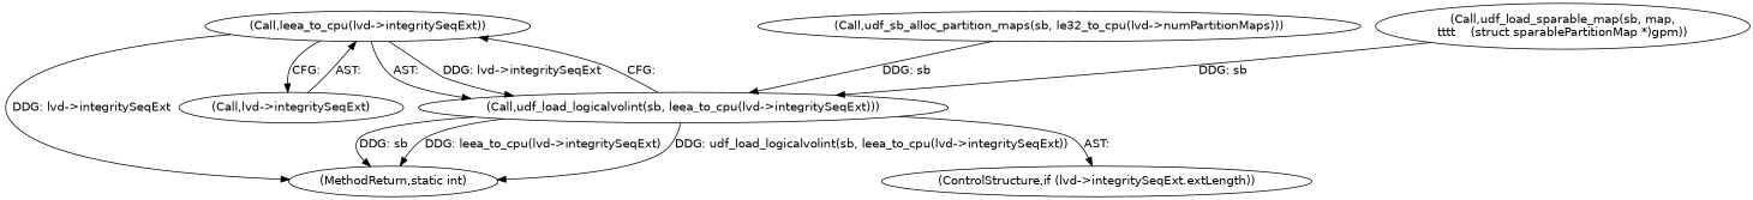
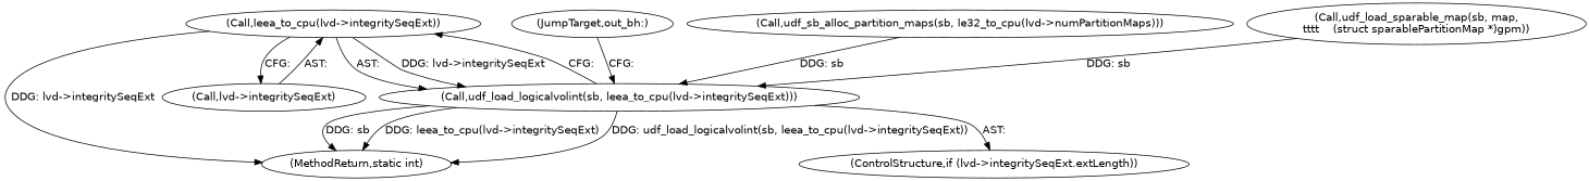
  digraph {
    fontname="DejaVu Sans"
    node [fontname="DejaVu Sans"]
    edge [fontname="DejaVu Sans"]
    n1 [label="(Call,leea_to_cpu(lvd->integritySeqExt))"]
    n2 [label="(Call,udf_load_logicalvolint(sb, leea_to_cpu(lvd->integritySeqExt)))"]
    n3 [label="(MethodReturn,static int)"]
    n4 [label="(Call,lvd->integritySeqExt)"]
    n5 [label="(ControlStructure,if (lvd->integritySeqExt.extLength))"]
+   n6 [label="(JumpTarget,out_bh:)"]
    n7 [label="(Call,udf_sb_alloc_partition_maps(sb, le32_to_cpu(lvd->numPartitionMaps)))"]
    n8 [label="(Call,udf_load_sparable_map(sb, map,\n\t\t\t\t    (struct sparablePartitionMap *)gpm))"]
    n1 -> n2 [label="AST: "]
    n1 -> n2 [label="DDG: lvd->integritySeqExt"]
    n1 -> n3 [label="DDG: lvd->integritySeqExt"]
    n1 -> n4 [label="CFG: "]
    n2 -> n1 [label="CFG: "]
    n2 -> n3 [label="DDG: udf_load_logicalvolint(sb, leea_to_cpu(lvd->integritySeqExt))"]
    n2 -> n3 [label="DDG: sb"]
    n2 -> n3 [label="DDG: leea_to_cpu(lvd->integritySeqExt)"]
    n2 -> n5 [label="AST: "]
    n4 -> n1 [label="AST: "]
+   n6 -> n2 [label="CFG: "]
    n7 -> n2 [label="DDG: sb"]
    n8 -> n2 [label="DDG: sb"]
  }
